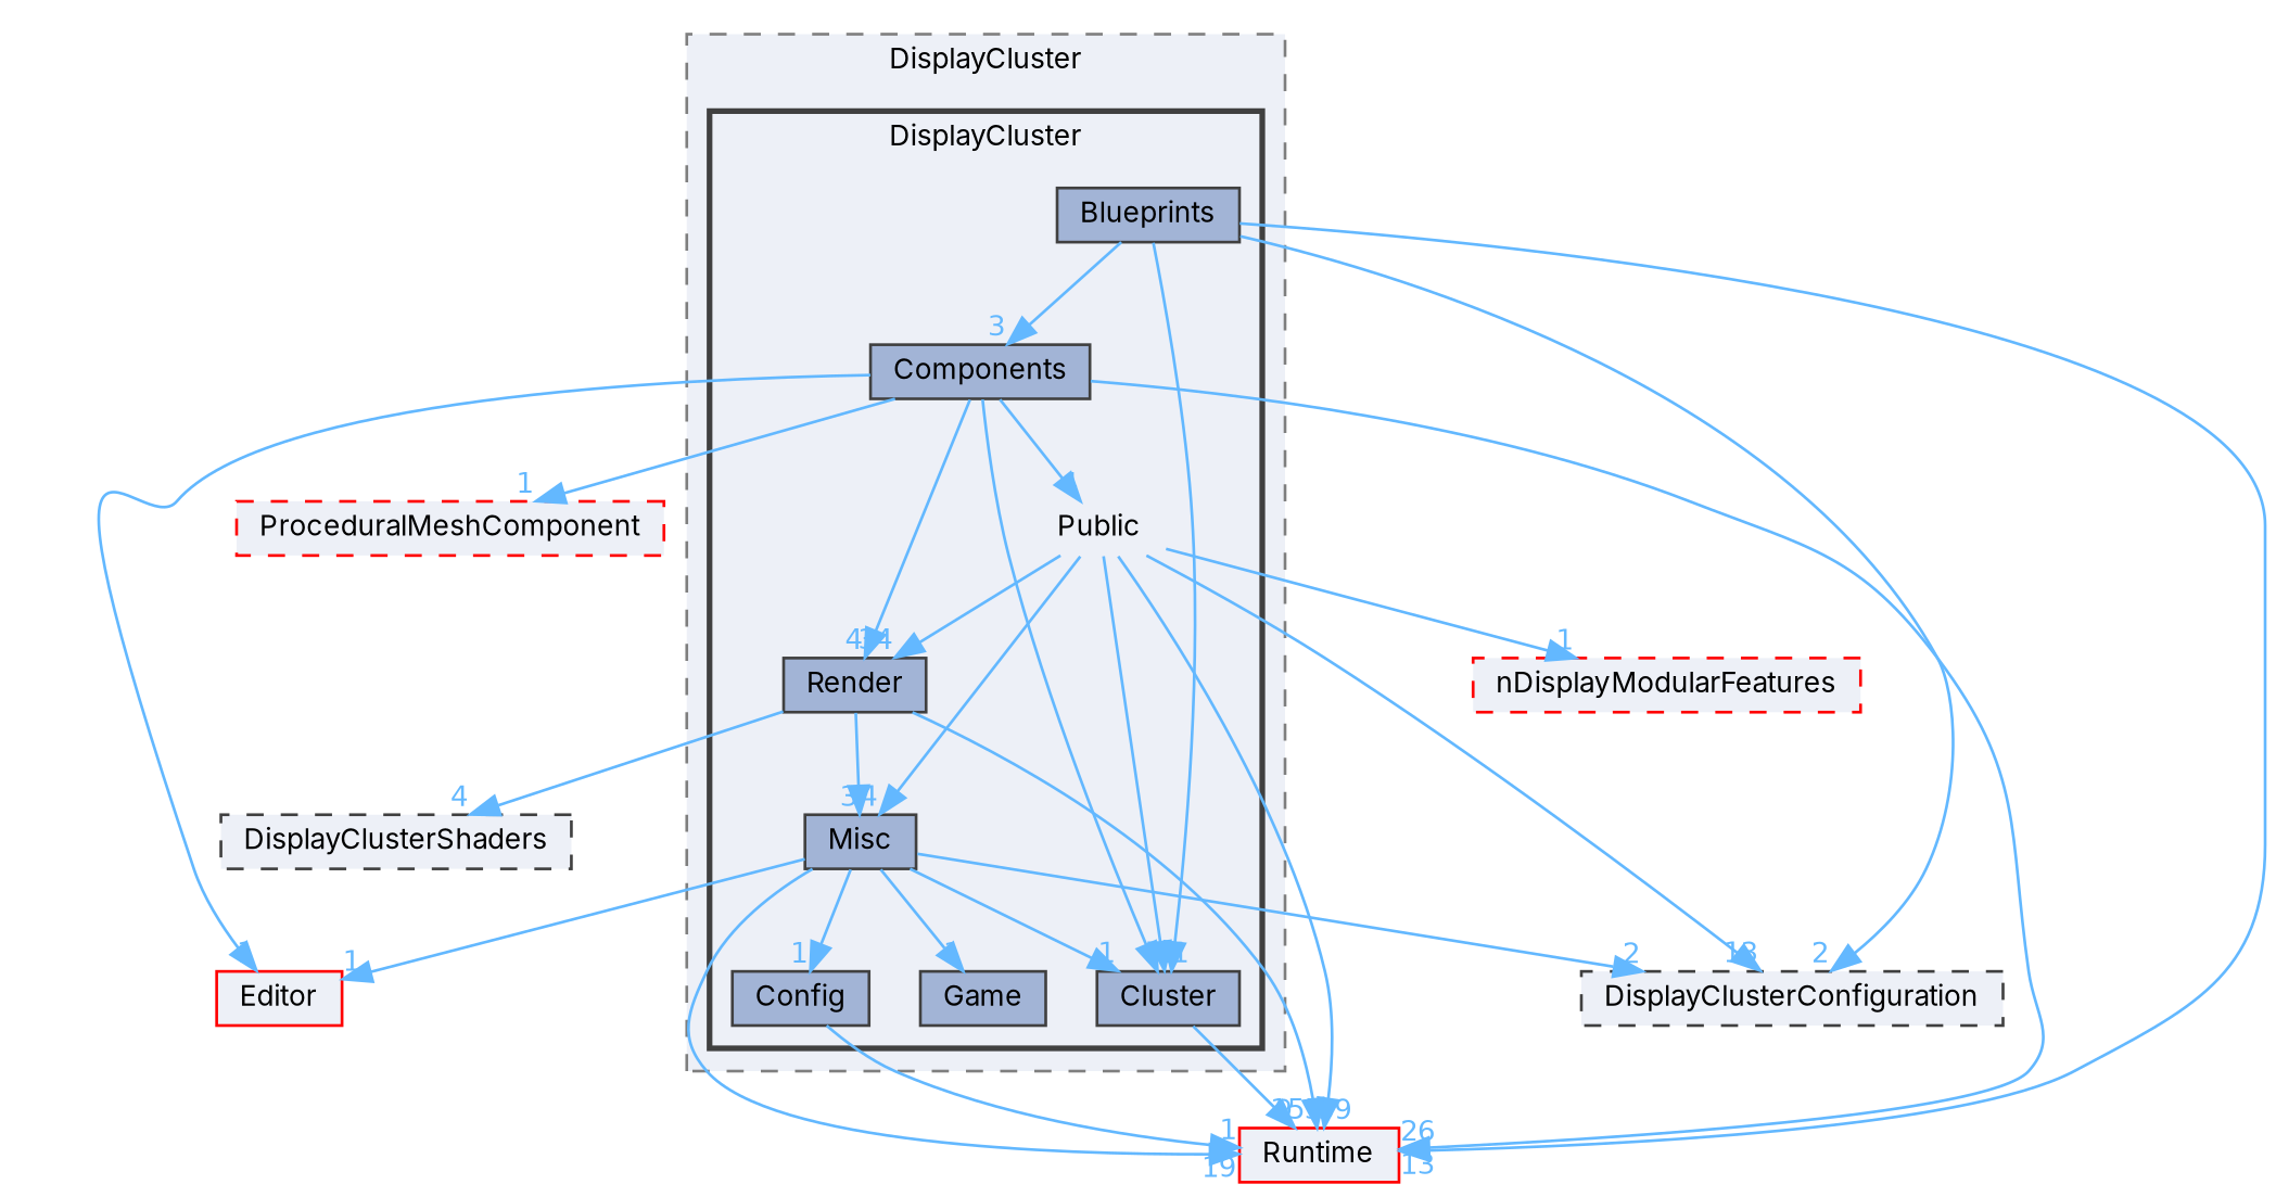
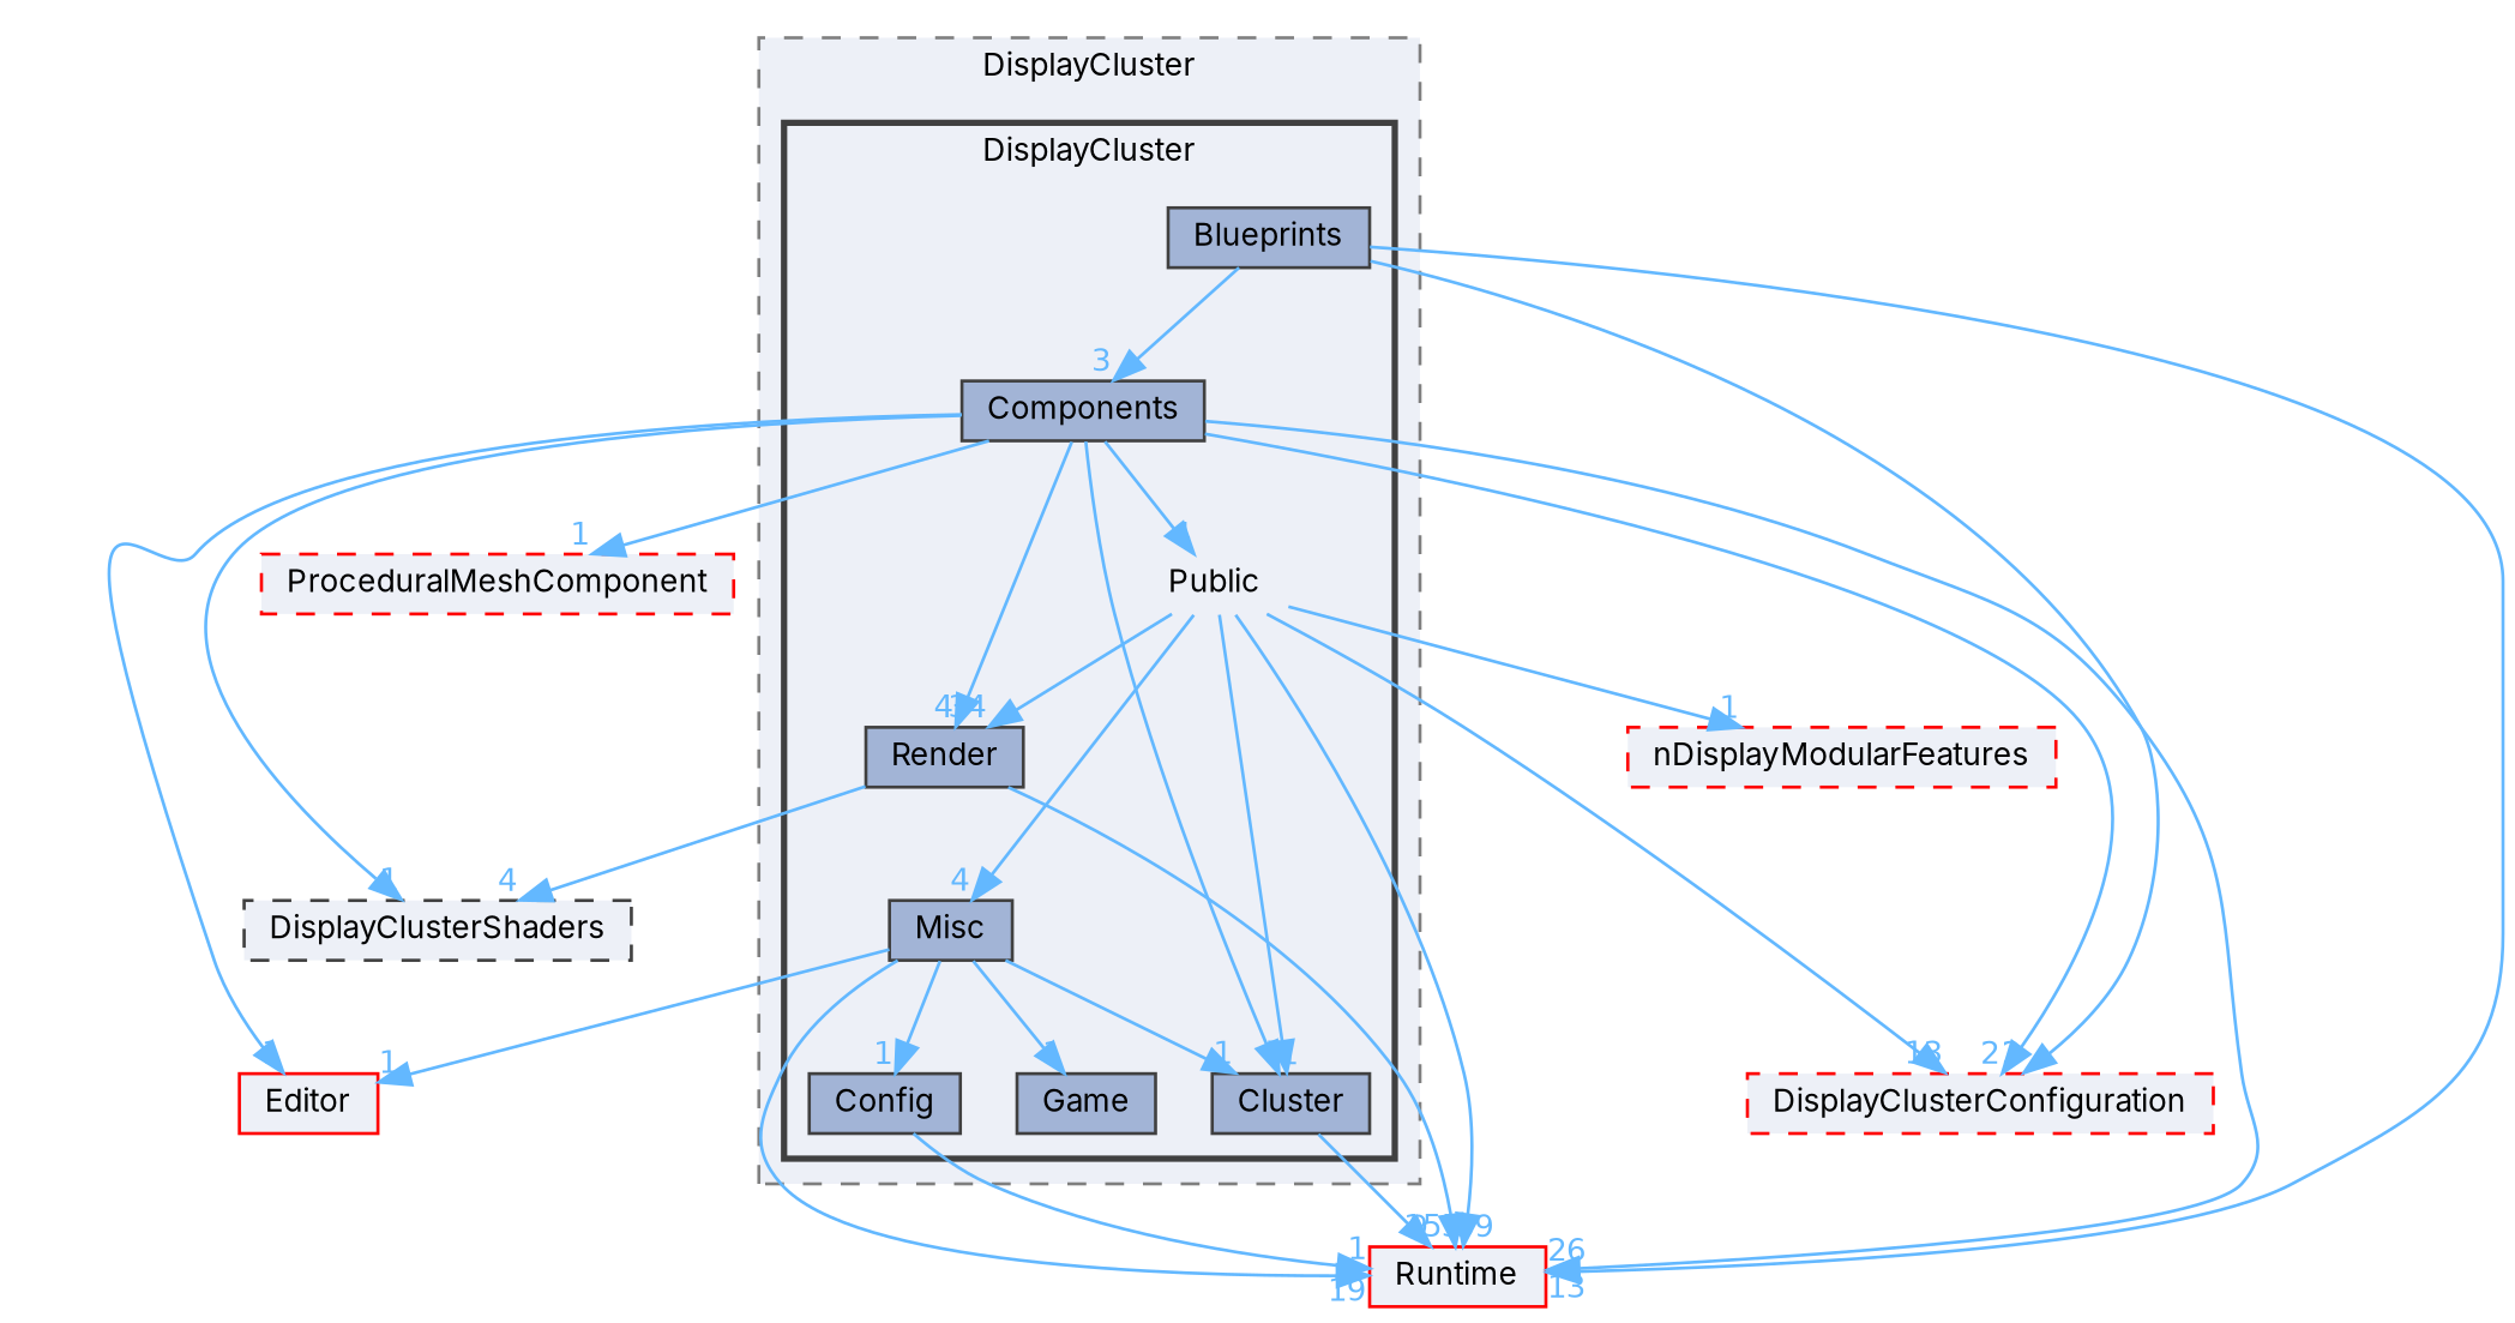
  digraph {
    compound=true
    fontname=Inter
    node [fontname=Inter fontsize=10 shape=box color=grey25 fillcolor="#a2b4d6" style=filled]
    edge [color=steelblue1 fontcolor=steelblue1 fontname=Inter fontsize=10 headlabel=1 labeldistance=1.5 labelfontname=Helvetica labelfontsize=10]
    n1 [height=0.2 label=Public shape=plaintext width=0.4 color="" fillcolor="" style=""]
    n2 [height=0.2 label=Blueprints width=0.4]
    n3 [height=0.2 label=Cluster width=0.4]
    n4 [height=0.2 label=Components width=0.4]
    n5 [height=0.2 label=Config width=0.4]
    n6 [height=0.2 label=Game width=0.4]
    n7 [height=0.2 label=Misc width=0.4]
    n8 [height=0.2 label=Render width=0.4]
    n9 [color=red fillcolor="#edf0f7" height=0.2 label=nDisplayModularFeatures style="filled,dashed" width=0.4]
    n10 [color=red fillcolor="#edf0f7" height=0.2 label=Runtime width=0.4]
-   n11 [fillcolor="#edf0f7" height=0.2 label=DisplayClusterConfiguration style="filled,dashed" width=0.4]
+   n11 [color=red fillcolor="#edf0f7" height=0.2 label=DisplayClusterConfiguration style="filled,dashed" width=0.4]
    n12 [color=red fillcolor="#edf0f7" height=0.2 label=ProceduralMeshComponent style="filled,dashed" width=0.4]
    n13 [fillcolor="#edf0f7" height=0.2 label=DisplayClusterShaders style="filled,dashed" width=0.4]
    n14 [color=red fillcolor="#edf0f7" height=0.2 label=Editor width=0.4]
    subgraph cluster_1 {
      bgcolor="#edf0f7"
      fontsize=10
      label=DisplayCluster
      pencolor=grey50
      style="filled,dashed"
      subgraph cluster_2 {
        bgcolor="#edf0f7"
        fontsize=10
        label=DisplayCluster
        pencolor=grey25
        style="filled,bold"
        n1
        n2
        n3
        n4
        n5
        n6
        n7
        n8
      }
    }
    n1 -> n3 [headlabel=5]
    n1 -> n7 [headlabel=4]
    n1 -> n8 [headlabel=34]
    n1 -> n9
    n1 -> n10 [headlabel=155]
    n1 -> n11 [headlabel=13]
-   n2 -> n3
    n2 -> n4 [headlabel=3]
    n2 -> n10 [headlabel=13]
    n2 -> n11 [headlabel=2]
    n3 -> n10 [headlabel=9]
    n4 -> n1 [headlabel=4]
    n4 -> n3
    n4 -> n8 [headlabel=4]
    n4 -> n10 [headlabel=26]
-   n7 -> n11 [headlabel=2]
+   n4 -> n11 [headlabel=2]
    n4 -> n12
+   n4 -> n13
    n4 -> n14
    n5 -> n10
    n7 -> n3
    n7 -> n5
    n7 -> n6
    n7 -> n10 [headlabel=19]
    n7 -> n14
-   n8 -> n7 [headlabel=3]
    n8 -> n10 [headlabel=59]
    n8 -> n13 [headlabel=4]
  }
